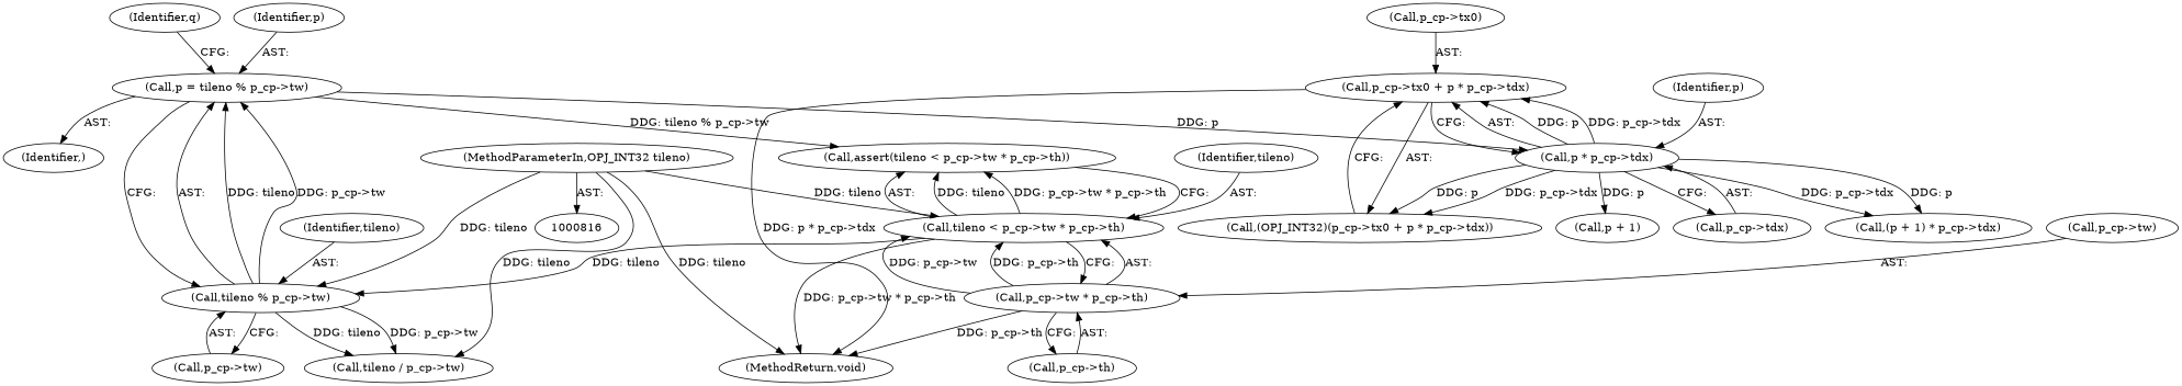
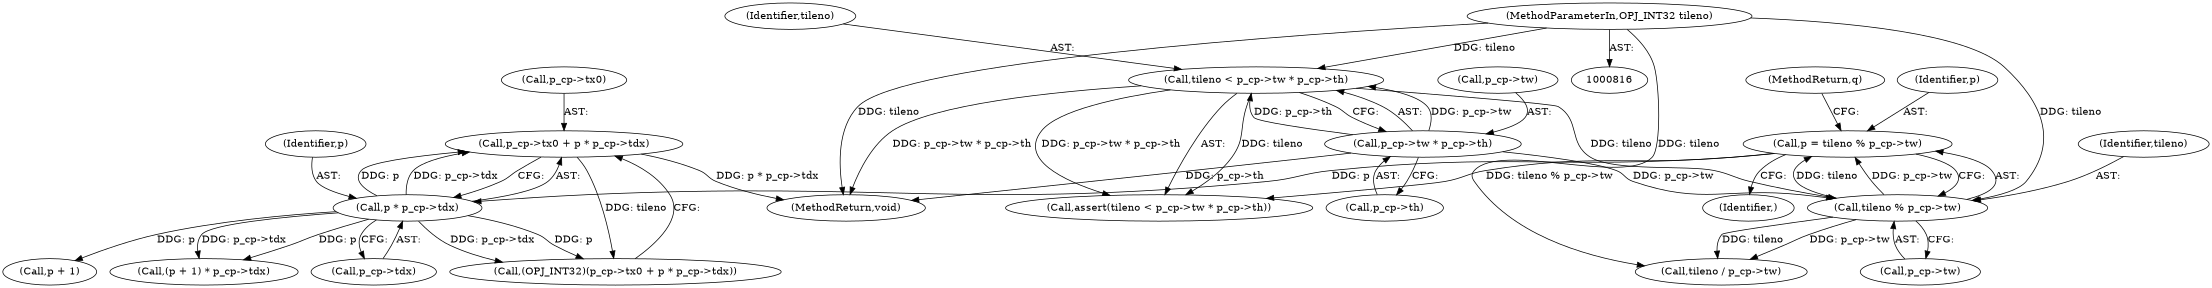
  digraph {
    n1 [label="(Call,p_cp->tx0 + p * p_cp->tdx)"]
    n2 [label="(Call,p * p_cp->tdx)"]
    n3 [label="(MethodReturn,void)"]
    n4 [label="(Call,(OPJ_INT32)(p_cp->tx0 + p * p_cp->tdx))"]
    n5 [label="(Call,p_cp->tdx)"]
    n6 [label="(Call,(p + 1) * p_cp->tdx)"]
    n7 [label="(Call,p + 1)"]
    n8 [label="(Call,p = tileno % p_cp->tw)"]
    n9 [label="(Call,tileno % p_cp->tw)"]
    n10 [label="(Identifier,)"]
    n11 [label="(Call,assert(tileno < p_cp->tw * p_cp->th))"]
    n12 [label="(Call,tileno / p_cp->tw)"]
    n13 [label="(Call,p_cp->tw)"]
    n14 [label="(Call,tileno < p_cp->tw * p_cp->th)"]
    n15 [label="(Call,p_cp->tw * p_cp->th)"]
    n16 [label="(Call,p_cp->th)"]
    n17 [label="(MethodParameterIn,OPJ_INT32 tileno)"]
    n18 [label=1000816]
-   n19 [label="(Identifier,q)"]
+   n19 [label="(MethodReturn,q)"]
    n20 [label="(Identifier,p)"]
    n21 [label="(Call,p_cp->tw)"]
    n22 [label="(Identifier,tileno)"]
    n23 [label="(Identifier,tileno)"]
    n24 [label="(Call,p_cp->tx0)"]
    n25 [label="(Identifier,p)"]
    n1 -> n2 [label="CFG: "]
    n1 -> n3 [label="DDG: p * p_cp->tdx"]
-   n1 -> n4 [label="AST: "]
+   n1 -> n4 [label="DDG: tileno"]
    n2 -> n1 [label="AST: "]
    n2 -> n1 [label="DDG: p"]
    n2 -> n1 [label="DDG: p_cp->tdx"]
    n2 -> n4 [label="DDG: p"]
    n2 -> n4 [label="DDG: p_cp->tdx"]
    n2 -> n5 [label="CFG: "]
    n2 -> n6 [label="DDG: p"]
    n2 -> n6 [label="DDG: p_cp->tdx"]
    n2 -> n7 [label="DDG: p"]
    n4 -> n1 [label="CFG: "]
    n5 -> n2 [label="AST: "]
    n8 -> n2 [label="DDG: p"]
    n8 -> n9 [label="CFG: "]
-   n8 -> n10 [label="AST: "]
+   n8 -> n10 [label="CFG: "]
    n8 -> n11 [label="DDG: tileno % p_cp->tw"]
    n9 -> n8 [label="AST: "]
    n9 -> n8 [label="DDG: tileno"]
    n9 -> n8 [label="DDG: p_cp->tw"]
    n9 -> n12 [label="DDG: tileno"]
    n9 -> n12 [label="DDG: p_cp->tw"]
    n9 -> n13 [label="CFG: "]
-   n11 -> n14 [label="CFG: "]
    n13 -> n9 [label="AST: "]
    n14 -> n3 [label="DDG: p_cp->tw * p_cp->th"]
    n14 -> n9 [label="DDG: tileno"]
    n14 -> n11 [label="AST: "]
    n14 -> n11 [label="DDG: tileno"]
    n14 -> n11 [label="DDG: p_cp->tw * p_cp->th"]
    n14 -> n15 [label="CFG: "]
    n15 -> n3 [label="DDG: p_cp->th"]
+   n15 -> n9 [label="DDG: p_cp->tw"]
    n15 -> n14 [label="AST: "]
    n15 -> n14 [label="DDG: p_cp->tw"]
    n15 -> n14 [label="DDG: p_cp->th"]
    n15 -> n16 [label="CFG: "]
    n16 -> n15 [label="AST: "]
    n17 -> n3 [label="DDG: tileno"]
    n17 -> n9 [label="DDG: tileno"]
    n17 -> n12 [label="DDG: tileno"]
    n17 -> n14 [label="DDG: tileno"]
    n17 -> n18 [label="AST: "]
    n19 -> n8 [label="CFG: "]
    n20 -> n2 [label="AST: "]
    n21 -> n15 [label="AST: "]
    n22 -> n9 [label="AST: "]
    n23 -> n14 [label="AST: "]
    n24 -> n1 [label="AST: "]
    n25 -> n8 [label="AST: "]
  }
